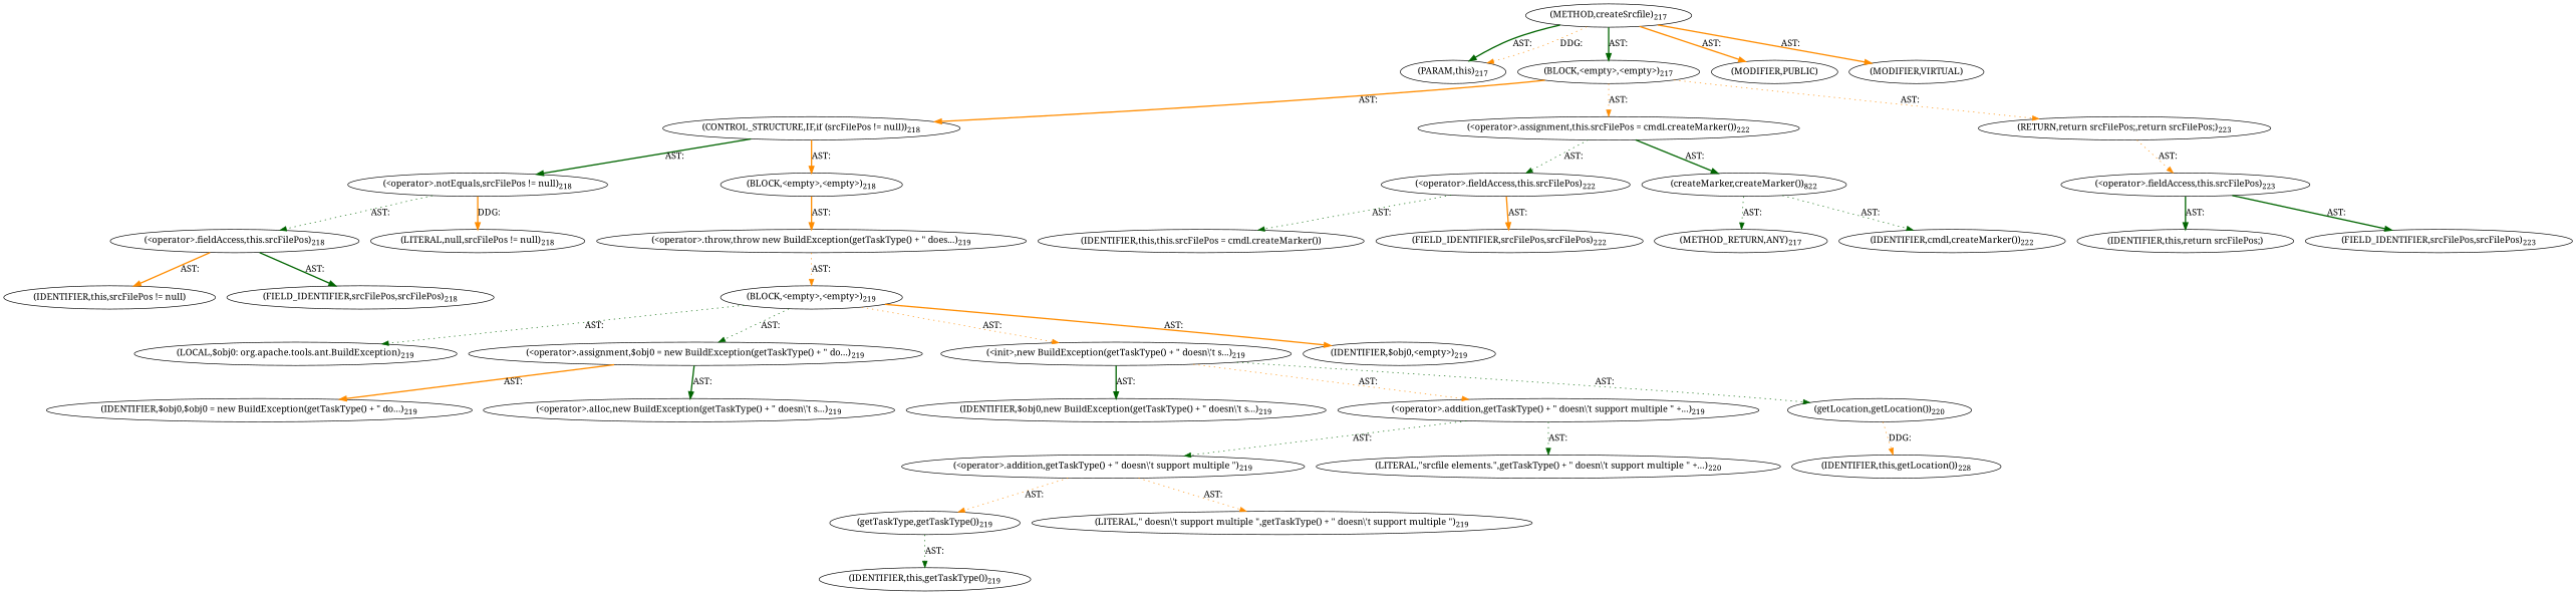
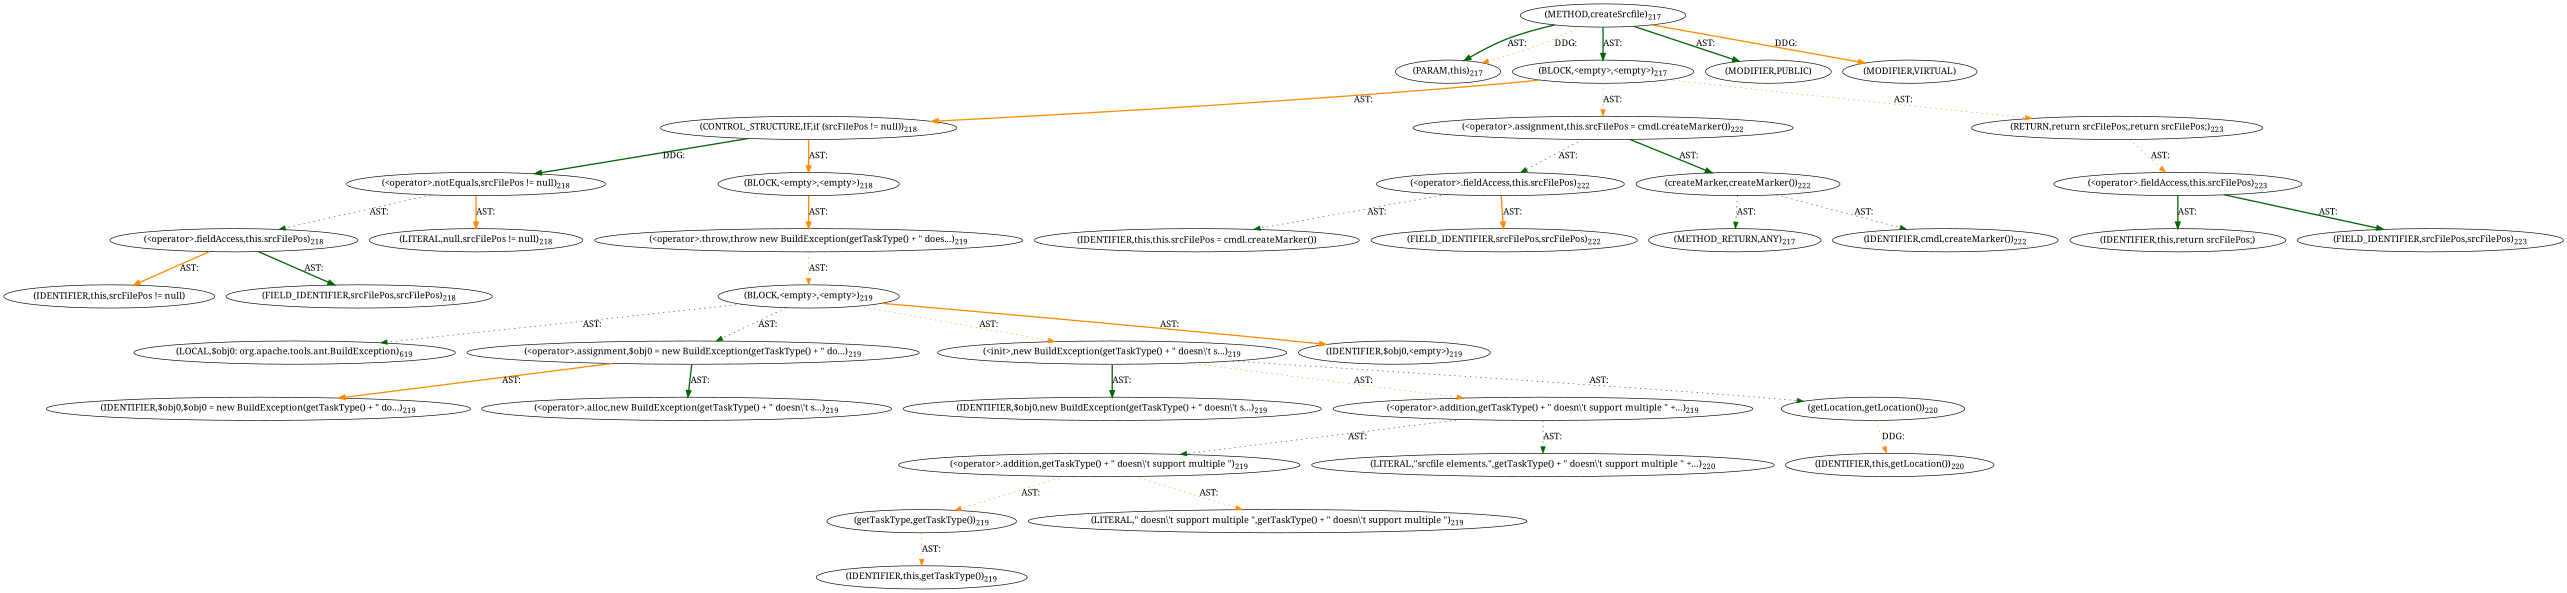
  digraph {
    fontname="Noto Serif"
    node [fontname="Noto Serif"]
    edge [color=darkgreen fontname="Noto Serif" style=dotted]
    n1 [label=<(METHOD,createSrcfile)<SUB>217</SUB>>]
    n2 [label=<(PARAM,this)<SUB>217</SUB>>]
    n3 [label=<(BLOCK,&lt;empty&gt;,&lt;empty&gt;)<SUB>217</SUB>>]
    n4 [label=<(MODIFIER,PUBLIC)>]
    n5 [label=<(MODIFIER,VIRTUAL)>]
    n6 [label=<(CONTROL_STRUCTURE,IF,if (srcFilePos != null))<SUB>218</SUB>>]
    n7 [label=<(&lt;operator&gt;.assignment,this.srcFilePos = cmdl.createMarker())<SUB>222</SUB>>]
    n8 [label=<(RETURN,return srcFilePos;,return srcFilePos;)<SUB>223</SUB>>]
    n9 [label=<(METHOD_RETURN,ANY)<SUB>217</SUB>>]
    n10 [label=<(&lt;operator&gt;.notEquals,srcFilePos != null)<SUB>218</SUB>>]
    n11 [label=<(BLOCK,&lt;empty&gt;,&lt;empty&gt;)<SUB>218</SUB>>]
    n12 [label=<(&lt;operator&gt;.fieldAccess,this.srcFilePos)<SUB>222</SUB>>]
-   n13 [label=<(createMarker,createMarker())<SUB>822</SUB>>]
+   n13 [label=<(createMarker,createMarker())<SUB>222</SUB>>]
    n14 [label=<(&lt;operator&gt;.fieldAccess,this.srcFilePos)<SUB>223</SUB>>]
    n15 [label=<(&lt;operator&gt;.fieldAccess,this.srcFilePos)<SUB>218</SUB>>]
    n16 [label=<(LITERAL,null,srcFilePos != null)<SUB>218</SUB>>]
    n17 [label=<(&lt;operator&gt;.throw,throw new BuildException(getTaskType() + &quot; does...)<SUB>219</SUB>>]
    n18 [label=<(IDENTIFIER,this,srcFilePos != null)>]
    n19 [label=<(FIELD_IDENTIFIER,srcFilePos,srcFilePos)<SUB>218</SUB>>]
    n20 [label=<(BLOCK,&lt;empty&gt;,&lt;empty&gt;)<SUB>219</SUB>>]
-   n21 [label=<(LOCAL,$obj0: org.apache.tools.ant.BuildException)<SUB>219</SUB>>]
+   n21 [label=<(LOCAL,$obj0: org.apache.tools.ant.BuildException)<SUB>619</SUB>>]
    n22 [label=<(&lt;operator&gt;.assignment,$obj0 = new BuildException(getTaskType() + &quot; do...)<SUB>219</SUB>>]
    n23 [label=<(&lt;init&gt;,new BuildException(getTaskType() + &quot; doesn\'t s...)<SUB>219</SUB>>]
    n24 [label=<(IDENTIFIER,$obj0,&lt;empty&gt;)<SUB>219</SUB>>]
    n25 [label=<(IDENTIFIER,$obj0,$obj0 = new BuildException(getTaskType() + &quot; do...)<SUB>219</SUB>>]
    n26 [label=<(&lt;operator&gt;.alloc,new BuildException(getTaskType() + &quot; doesn\'t s...)<SUB>219</SUB>>]
    n27 [label=<(IDENTIFIER,$obj0,new BuildException(getTaskType() + &quot; doesn\'t s...)<SUB>219</SUB>>]
    n28 [label=<(&lt;operator&gt;.addition,getTaskType() + &quot; doesn\'t support multiple &quot; +...)<SUB>219</SUB>>]
    n29 [label=<(getLocation,getLocation())<SUB>220</SUB>>]
    n30 [label=<(&lt;operator&gt;.addition,getTaskType() + &quot; doesn\'t support multiple &quot;)<SUB>219</SUB>>]
    n31 [label=<(LITERAL,&quot;srcfile elements.&quot;,getTaskType() + &quot; doesn\'t support multiple &quot; +...)<SUB>220</SUB>>]
-   n32 [label=<(IDENTIFIER,this,getLocation())<SUB>228</SUB>>]
+   n32 [label=<(IDENTIFIER,this,getLocation())<SUB>220</SUB>>]
    n33 [label=<(getTaskType,getTaskType())<SUB>219</SUB>>]
    n34 [label=<(LITERAL,&quot; doesn\'t support multiple &quot;,getTaskType() + &quot; doesn\'t support multiple &quot;)<SUB>219</SUB>>]
    n35 [label=<(IDENTIFIER,this,getTaskType())<SUB>219</SUB>>]
    n36 [label=<(IDENTIFIER,this,this.srcFilePos = cmdl.createMarker())>]
    n37 [label=<(FIELD_IDENTIFIER,srcFilePos,srcFilePos)<SUB>222</SUB>>]
    n38 [label=<(IDENTIFIER,cmdl,createMarker())<SUB>222</SUB>>]
    n39 [label=<(IDENTIFIER,this,return srcFilePos;)>]
    n40 [label=<(FIELD_IDENTIFIER,srcFilePos,srcFilePos)<SUB>223</SUB>>]
    n1 -> n2 [label="AST: " style=bold]
    n1 -> n2 [color=darkorange label="DDG: "]
    n1 -> n3 [label="AST: " style=bold]
-   n1 -> n4 [color=darkorange label="AST: " style=bold]
-   n1 -> n5 [color=darkorange label="AST: " style=bold]
+   n1 -> n4 [label="AST: " style=bold]
+   n1 -> n5 [color=darkorange label="DDG: " style=bold]
    n3 -> n6 [color=darkorange label="AST: " style=bold]
    n3 -> n7 [color=darkorange label="AST: "]
    n3 -> n8 [color=darkorange label="AST: "]
-   n6 -> n10 [label="AST: " style=bold]
+   n6 -> n10 [label="DDG: " style=bold]
    n6 -> n11 [color=darkorange label="AST: " style=bold]
    n7 -> n12 [label="AST: "]
    n7 -> n13 [label="AST: " style=bold]
    n8 -> n14 [color=darkorange label="AST: "]
    n10 -> n15 [label="AST: "]
-   n10 -> n16 [color=darkorange label="DDG: " style=bold]
+   n10 -> n16 [color=darkorange label="AST: " style=bold]
    n11 -> n17 [color=darkorange label="AST: " style=bold]
    n12 -> n36 [label="AST: "]
    n12 -> n37 [color=darkorange label="AST: " style=bold]
    n13 -> n9 [label="AST: "]
    n13 -> n38 [label="AST: "]
    n14 -> n39 [label="AST: " style=bold]
    n14 -> n40 [label="AST: " style=bold]
    n15 -> n18 [color=darkorange label="AST: " style=bold]
    n15 -> n19 [label="AST: " style=bold]
    n17 -> n20 [color=darkorange label="AST: "]
    n20 -> n21 [label="AST: "]
    n20 -> n22 [label="AST: "]
    n20 -> n23 [color=darkorange label="AST: "]
    n20 -> n24 [color=darkorange label="AST: " style=bold]
    n22 -> n25 [color=darkorange label="AST: " style=bold]
    n22 -> n26 [label="AST: " style=bold]
    n23 -> n27 [label="AST: " style=bold]
    n23 -> n28 [color=darkorange label="AST: "]
    n23 -> n29 [label="AST: "]
    n28 -> n30 [label="AST: "]
    n28 -> n31 [label="AST: "]
    n29 -> n32 [color=darkorange label="DDG: "]
    n30 -> n33 [color=darkorange label="AST: "]
    n30 -> n34 [color=darkorange label="AST: "]
-   n33 -> n35 [label="AST: "]
+   n33 -> n35 [color=darkorange label="AST: "]
  }
